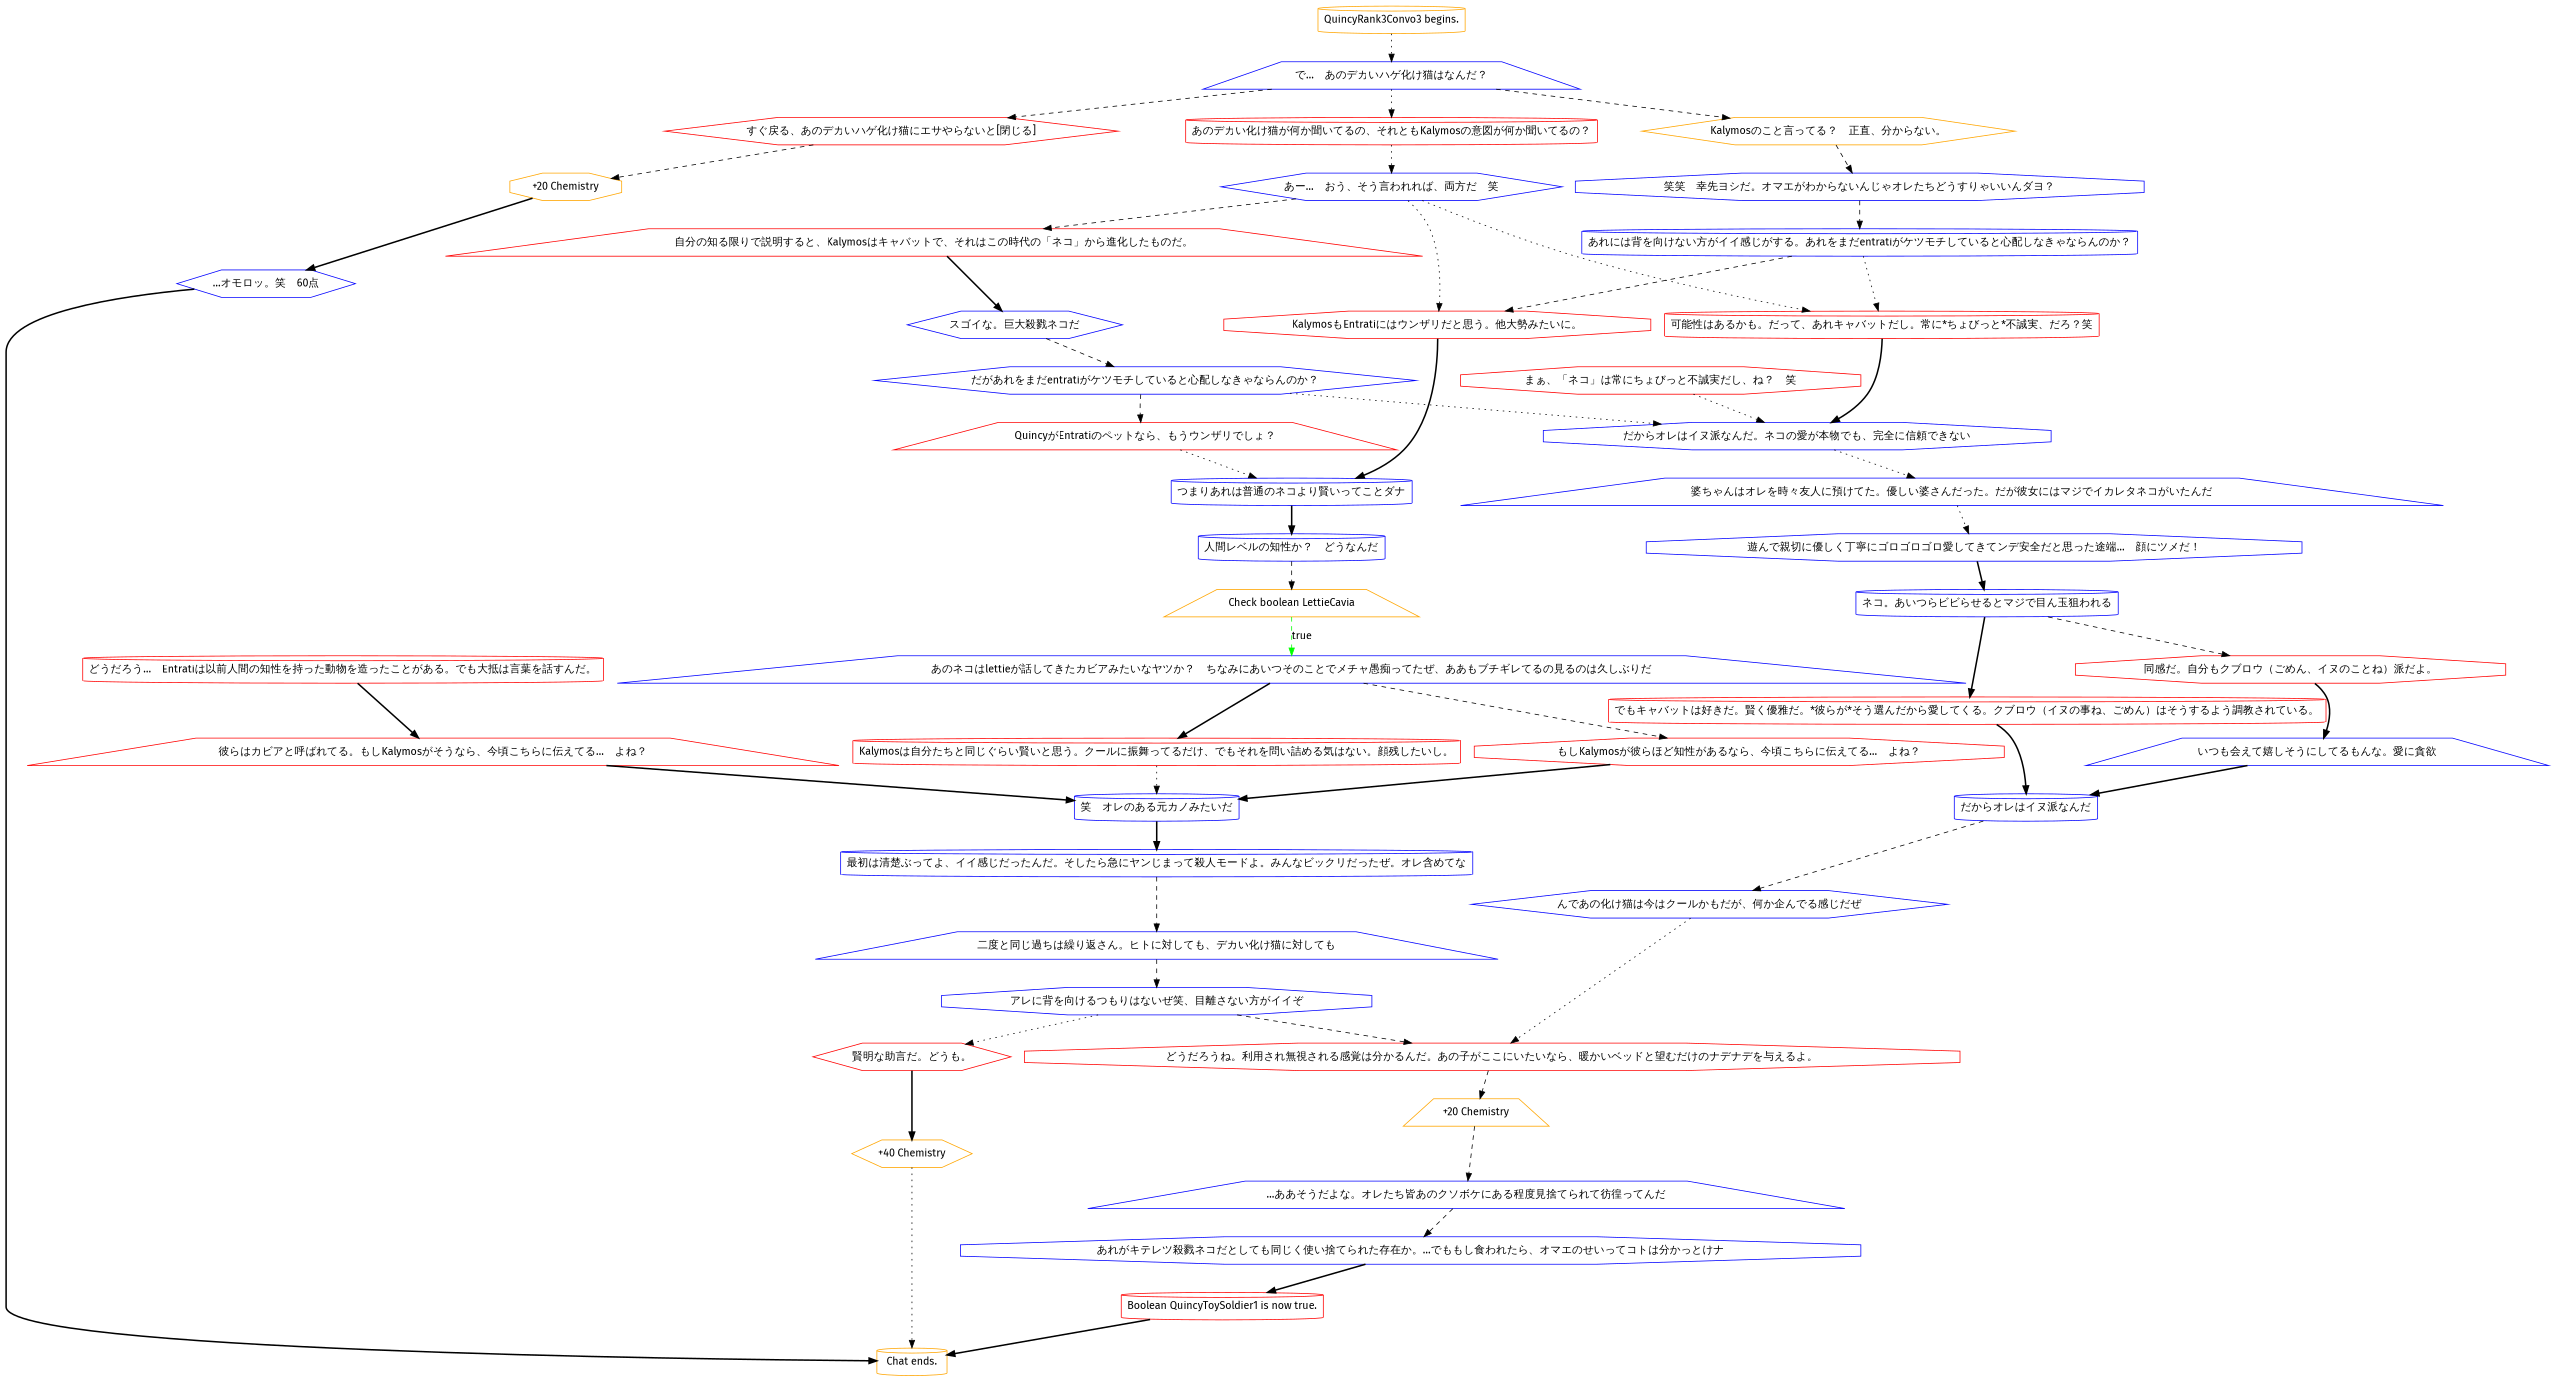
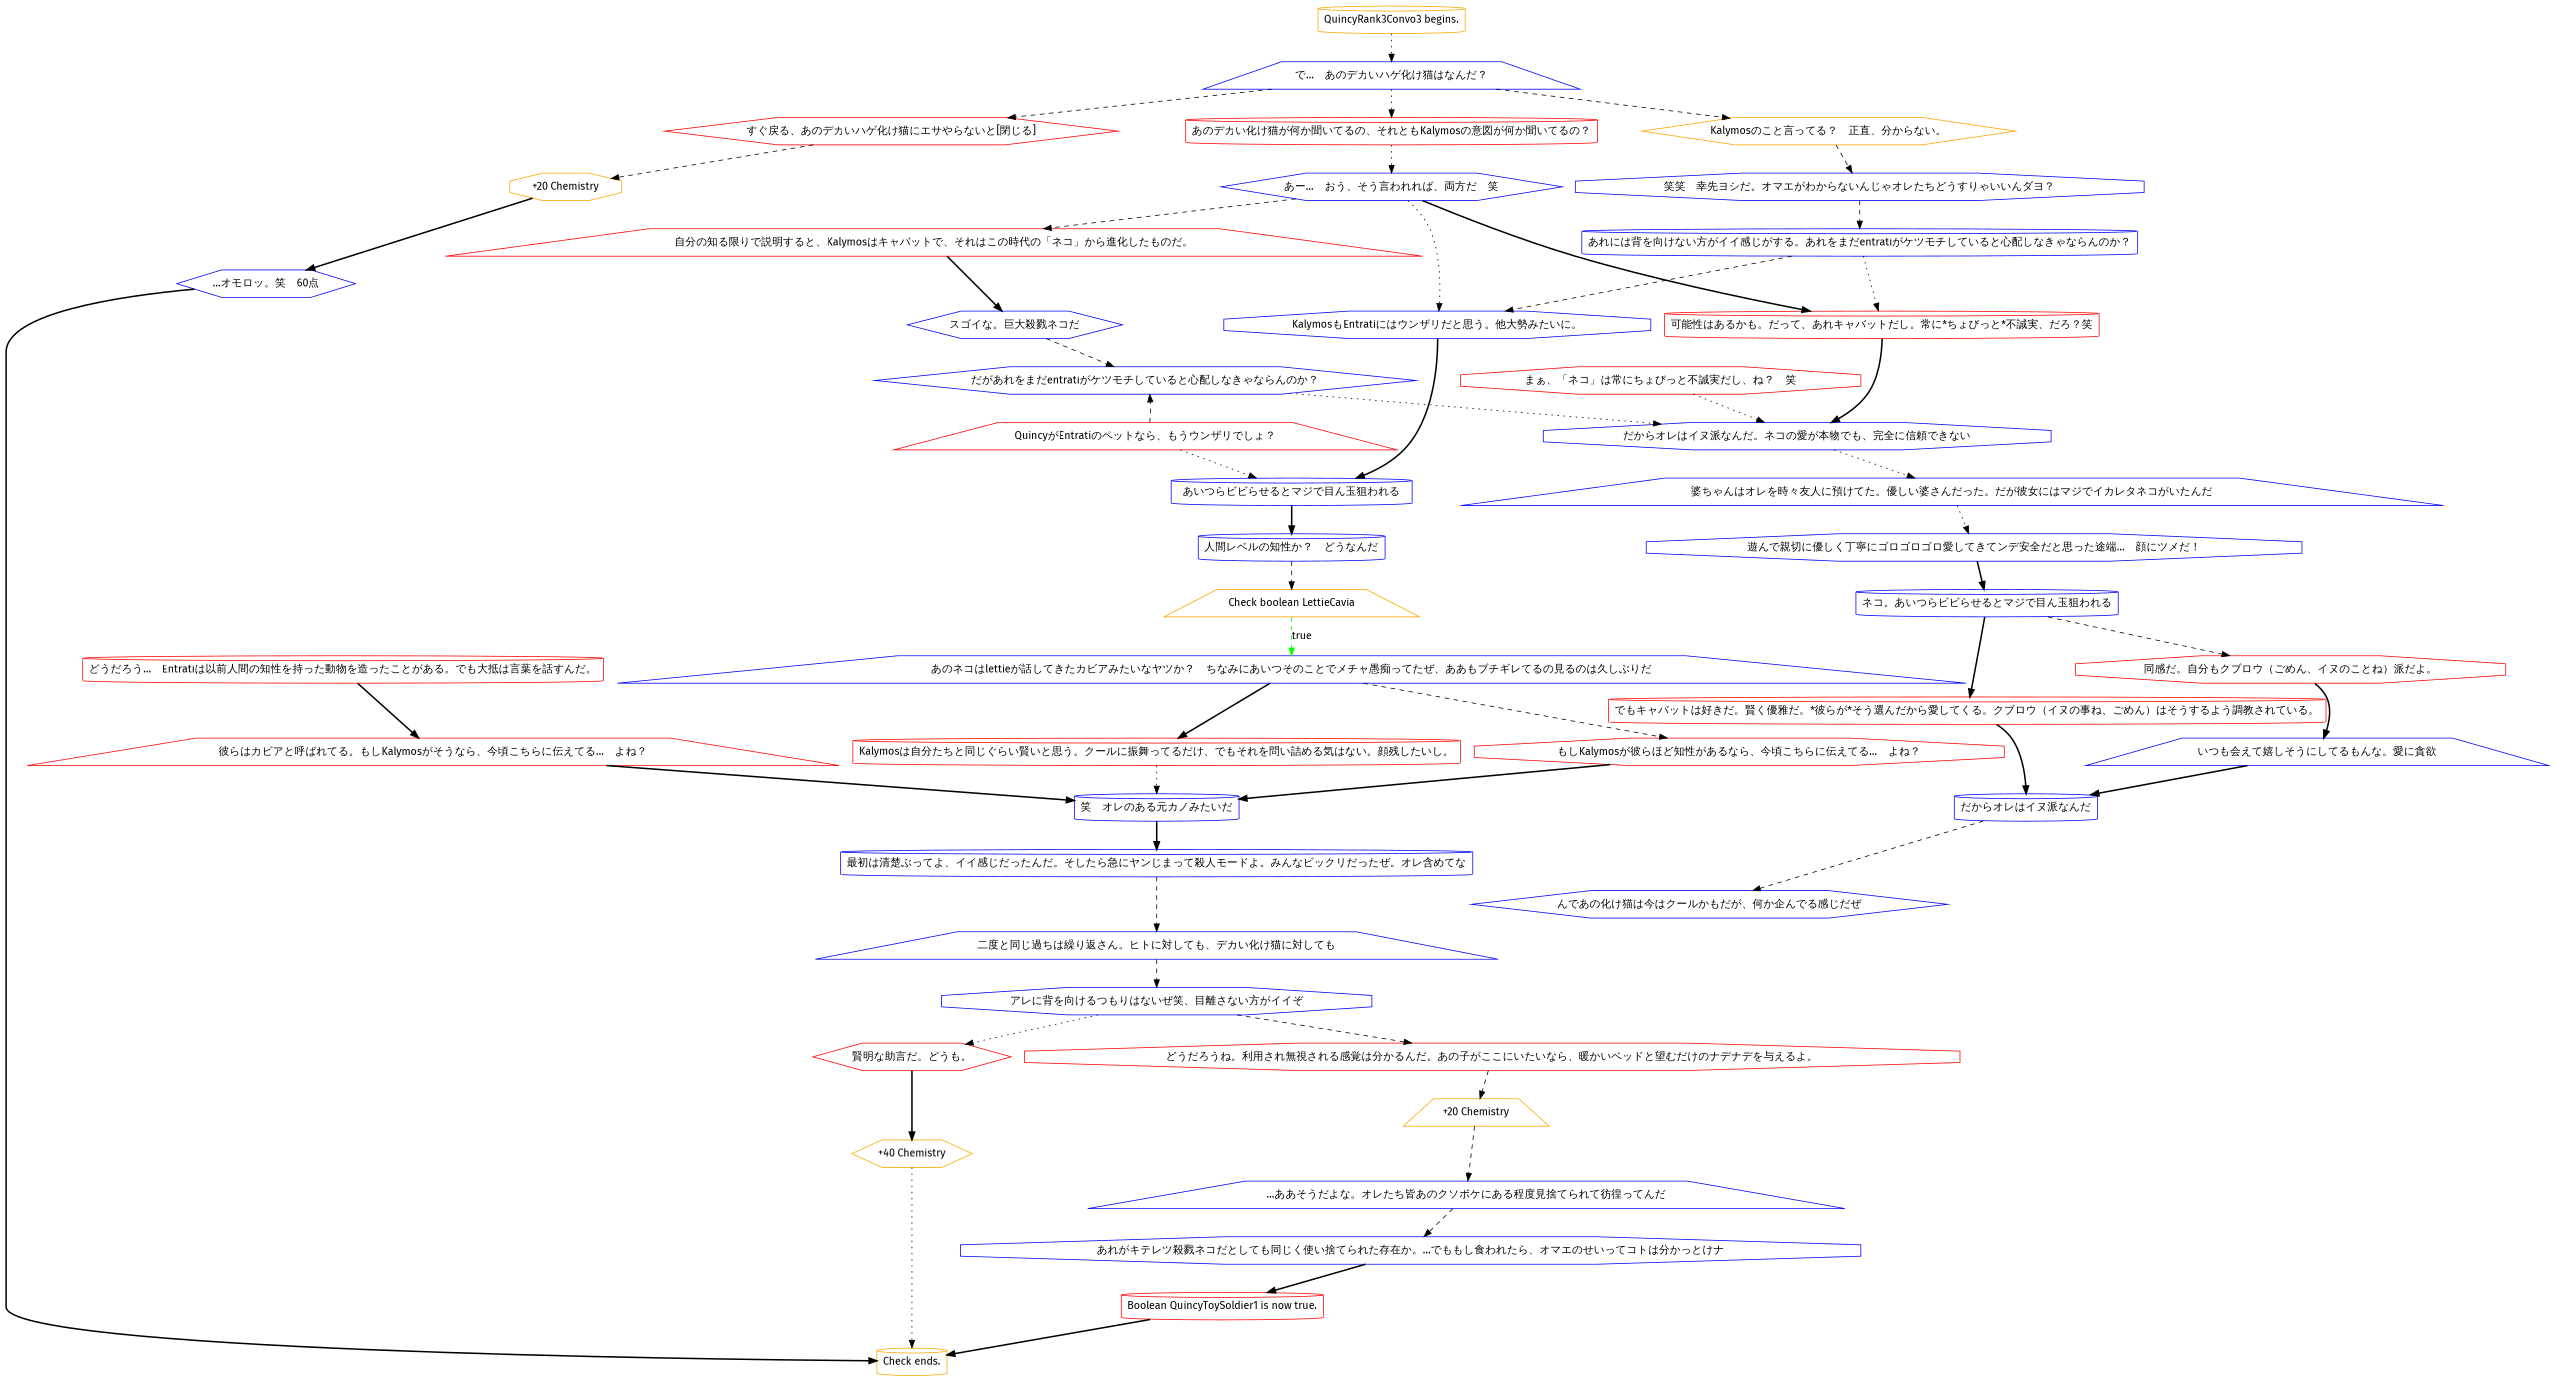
  digraph {
    fontname="Fira Sans"
    node [color=blue fontname="Fira Sans" shape=cylinder]
    edge [fontname="Fira Sans" style=dashed]
    "QuincyRank3Convo3 begins." [color=orange]
    n2 [label="で…　あのデカいハゲ化け猫はなんだ？" shape=trapezium]
    n3 [color=orange label="Kalymosのこと言ってる？　正直、分からない。" shape=hexagon]
    n4 [color=red label="あのデカい化け猫が何か聞いてるの、それともKalymosの意図が何か聞いてるの？"]
    n5 [color=red label="すぐ戻る、あのデカいハゲ化け猫にエサやらないと[閉じる]" shape=hexagon]
    n6 [label="笑笑　幸先ヨシだ。オマエがわからないんじゃオレたちどうすりゃいいんダヨ？" shape=octagon]
    n7 [label="あー…　おう、そう言われれば、両方だ　笑" shape=hexagon]
    n8 [color=orange label="+20 Chemistry" shape=octagon]
    n9 [label="あれには背を向けない方がイイ感じがする。あれをまだentratiがケツモチしていると心配しなきゃならんのか？"]
    n10 [color=red label="自分の知る限りで説明すると、Kalymosはキャバットで、それはこの時代の「ネコ」から進化したものだ。" shape=trapezium]
-   n11 [color=red label="KalymosもEntratiにはウンザリだと思う。他大勢みたいに。" shape=octagon]
+   n11 [label="KalymosもEntratiにはウンザリだと思う。他大勢みたいに。" shape=octagon]
    n12 [color=red label="可能性はあるかも。だって、あれキャバットだし。常に*ちょびっと*不誠実、だろ？笑"]
    n13 [label="…オモロッ。笑　60点" shape=hexagon]
    n14 [label="スゴイな。巨大殺戮ネコだ" shape=hexagon]
-   n15 [label="つまりあれは普通のネコより賢いってことダナ"]
+   n15 [label="あいつらビビらせるとマジで目ん玉狙われる"]
    n16 [label="だからオレはイヌ派なんだ。ネコの愛が本物でも、完全に信頼できない" shape=octagon]
-   "Chat ends." [color=orange]
+   "Chat ends." [color=orange label="Check ends."]
    n18 [label="だがあれをまだentratiがケツモチしていると心配しなきゃならんのか？" shape=hexagon]
    n19 [label="人間レベルの知性か？　どうなんだ"]
    n20 [label="婆ちゃんはオレを時々友人に預けてた。優しい婆さんだった。だが彼女にはマジでイカレタネコがいたんだ" shape=trapezium]
    n21 [color=red label="QuincyがEntratiのペットなら、もうウンザリでしょ？" shape=trapezium]
    n22 [color=orange label="Check boolean LettieCavia" shape=trapezium]
    n23 [label="遊んで親切に優しく丁寧にゴロゴロゴロ愛してきてンデ安全だと思った途端…　顔にツメだ！" shape=octagon]
    n24 [color=red label="まぁ、「ネコ」は常にちょびっと不誠実だし、ね？　笑" shape=octagon]
    n25 [label="あのネコはlettieが話してきたカビアみたいなヤツか？　ちなみにあいつそのことでメチャ愚痴ってたぜ、ああもブチギレてるの見るのは久しぶりだ" shape=trapezium]
    n26 [label="ネコ。あいつらビビらせるとマジで目ん玉狙われる"]
    n27 [color=red label="Kalymosは自分たちと同じぐらい賢いと思う。クールに振舞ってるだけ、でもそれを問い詰める気はない。顔残したいし。"]
    n28 [color=red label="もしKalymosが彼らほど知性があるなら、今頃こちらに伝えてる…　よね？" shape=octagon]
    n29 [color=red label="どうだろう…　Entratiは以前人間の知性を持った動物を造ったことがある。でも大抵は言葉を話すんだ。"]
    n30 [color=red label="彼らはカビアと呼ばれてる。もしKalymosがそうなら、今頃こちらに伝えてる…　よね？" shape=trapezium]
    n31 [color=red label="でもキャバットは好きだ。賢く優雅だ。*彼らが*そう選んだから愛してくる。クブロウ（イヌの事ね、ごめん）はそうするよう調教されている。"]
    n32 [color=red label="同感だ。自分もクブロウ（ごめん、イヌのことね）派だよ。" shape=octagon]
    n33 [label="笑　オレのある元カノみたいだ"]
    n34 [label="だからオレはイヌ派なんだ"]
    n35 [label="いつも会えて嬉しそうにしてるもんな。愛に貪欲" shape=trapezium]
    n36 [label="最初は清楚ぶってよ、イイ感じだったんだ。そしたら急にヤンじまって殺人モードよ。みんなビックリだったぜ。オレ含めてな"]
    n37 [label="んであの化け猫は今はクールかもだが、何か企んでる感じだぜ" shape=hexagon]
    n38 [label="二度と同じ過ちは繰り返さん。ヒトに対しても、デカい化け猫に対しても" shape=trapezium]
    n39 [color=red label="どうだろうね。利用され無視される感覚は分かるんだ。あの子がここにいたいなら、暖かいベッドと望むだけのナデナデを与えるよ。" shape=octagon]
    n40 [label="アレに背を向けるつもりはないぜ笑、目離さない方がイイぞ" shape=octagon]
    n41 [color=orange label="+20 Chemistry" shape=trapezium]
    n42 [color=red label="賢明な助言だ。どうも。" shape=hexagon]
    n43 [color=orange label="+40 Chemistry" shape=hexagon]
    n44 [label="…ああそうだよな。オレたち皆あのクソボケにある程度見捨てられて彷徨ってんだ" shape=trapezium]
    n45 [label="あれがキテレツ殺戮ネコだとしても同じく使い捨てられた存在か。…でももし食われたら、オマエのせいってコトは分かっとけナ" shape=octagon]
    n46 [color=red label="Boolean QuincyToySoldier1 is now true."]
    "QuincyRank3Convo3 begins." -> n2 [style=dotted]
    n2 -> n3
    n2 -> n4 [style=dotted]
    n2 -> n5
    n3 -> n6
    n4 -> n7 [style=dotted]
    n5 -> n8
    n6 -> n9
    n7 -> n10
    n7 -> n11 [style=dotted]
-   n7 -> n12 [style=dotted]
+   n7 -> n12 [style=bold]
    n8 -> n13 [style=bold]
    n9 -> n11
    n9 -> n12 [style=dotted]
    n10 -> n14 [style=bold]
    n11 -> n15 [style=bold]
    n12 -> n16 [style=bold]
    n13 -> "Chat ends." [style=bold]
    n14 -> n18
    n15 -> n19 [style=bold]
    n16 -> n20 [style=dotted]
    n18 -> n16 [style=dotted]
-   n18 -> n21
+   n21 -> n18
    n19 -> n22
    n20 -> n23 [style=dotted]
    n21 -> n15 [style=dotted]
    n22 -> n25 [color=green label=true]
    n23 -> n26 [style=bold]
    n24 -> n16 [style=dotted]
    n25 -> n27 [style=bold]
    n25 -> n28
    n26 -> n31 [style=bold]
    n26 -> n32
    n27 -> n33 [style=dotted]
    n28 -> n33 [style=bold]
    n29 -> n30 [style=bold]
    n30 -> n33 [style=bold]
    n31 -> n34 [style=bold]
    n32 -> n35 [style=bold]
    n33 -> n36 [style=bold]
    n34 -> n37
    n35 -> n34 [style=bold]
    n36 -> n38
-   n37 -> n39 [style=dotted]
    n38 -> n40
    n39 -> n41
    n40 -> n39
    n40 -> n42 [style=dotted]
    n41 -> n44
    n42 -> n43 [style=bold]
    n43 -> "Chat ends." [style=dotted]
    n44 -> n45
    n45 -> n46 [style=bold]
    n46 -> "Chat ends." [style=bold]
  }
